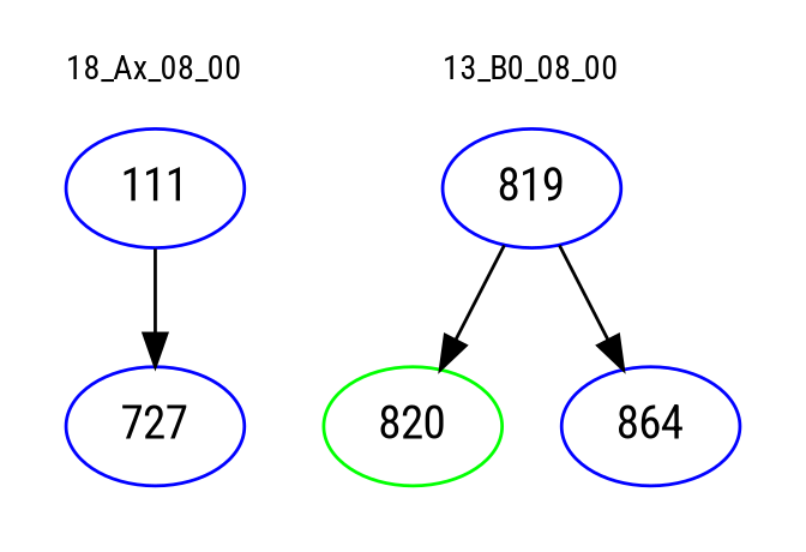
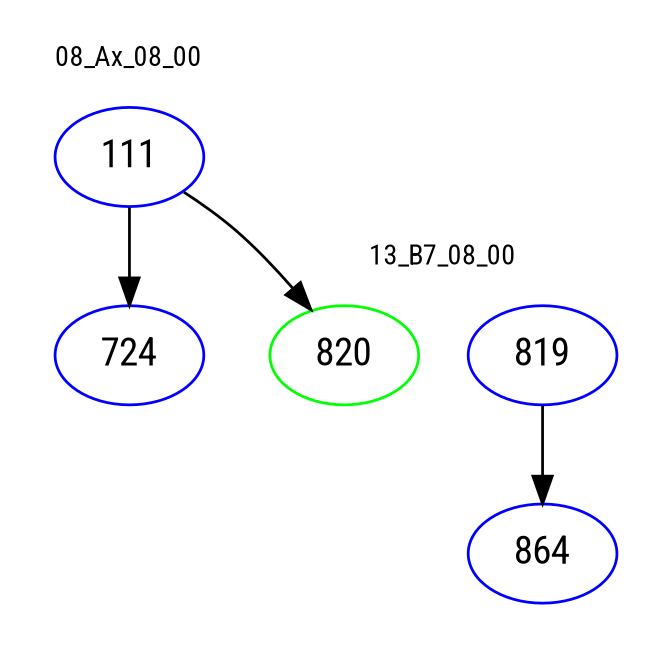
  digraph {
    fontname="Roboto Condensed"
    node [color=blue fontname="Roboto Condensed"]
    edge [color=black fontname="Roboto Condensed"]
    n1 [label=111]
-   n2 [label=727]
+   n2 [label=724]
    n3 [label=819]
    n4 [color=green label=820]
    n5 [label=864]
    subgraph cluster_1 {
      color=white
      fontsize=10
-     label="18_Ax_08_00"
+     label="08_Ax_08_00"
      n1
      n2
    }
    subgraph cluster_2 {
      color=white
      fontsize=10
-     label="13_B0_08_00"
+     label="13_B7_08_00"
      n3
      n4
      n5
    }
    n1 -> n2
-   n3 -> n4
+   n1 -> n4
    n3 -> n5
  }
